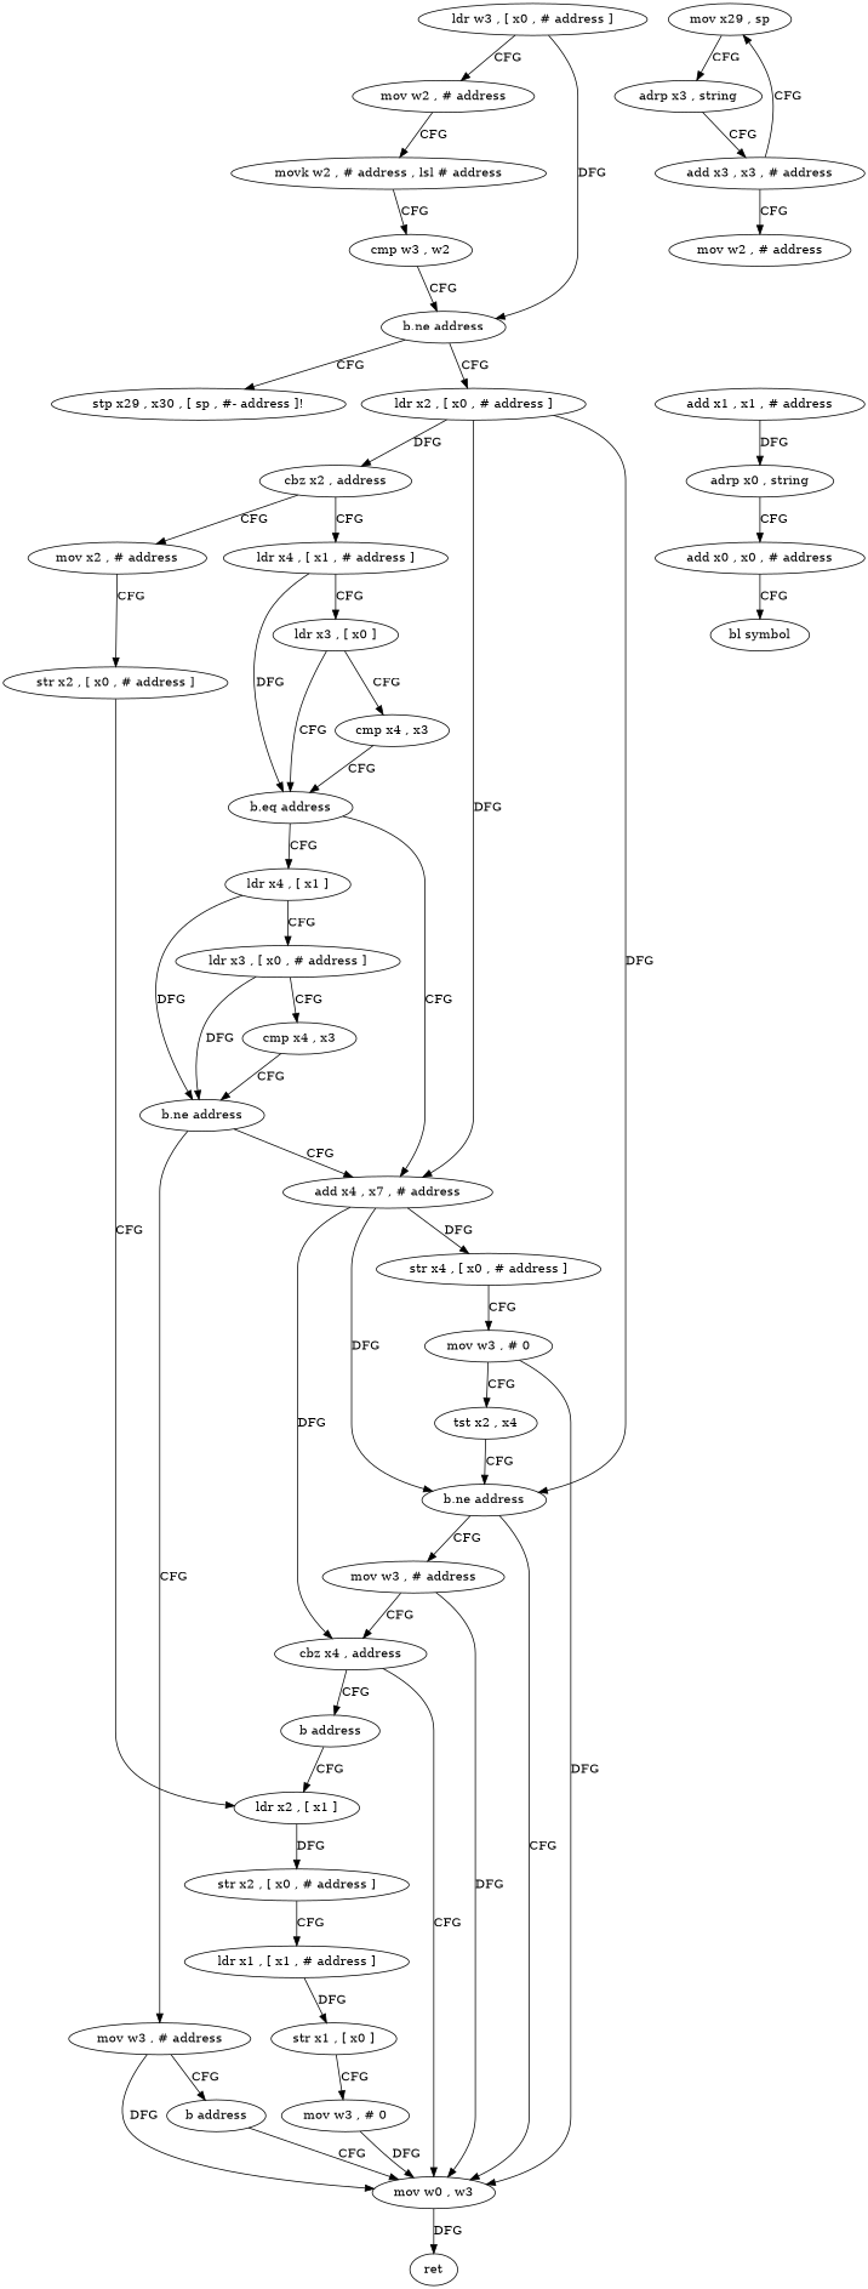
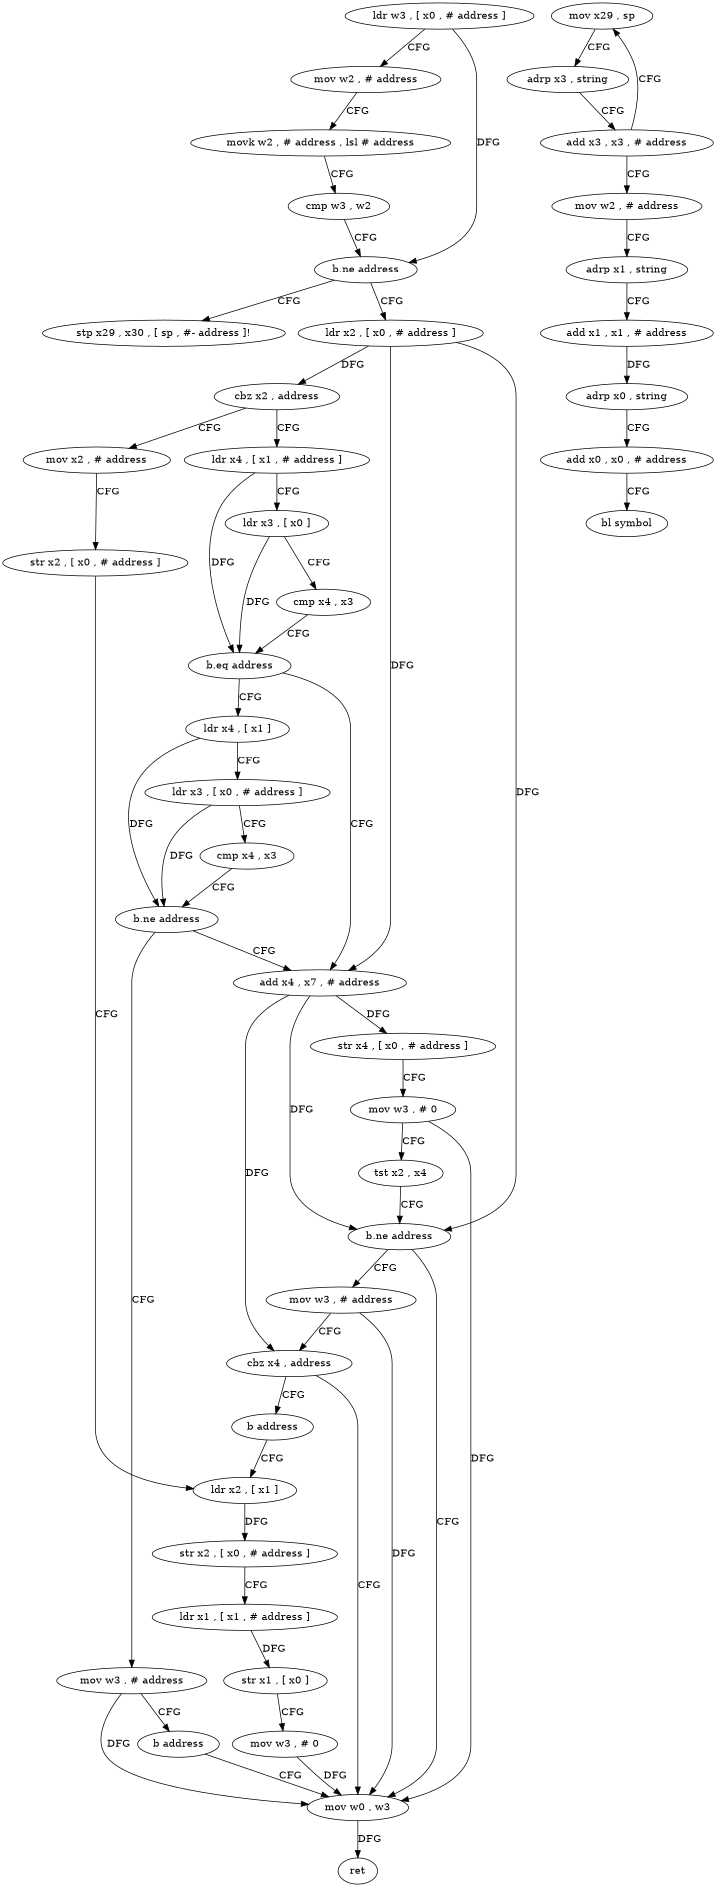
  digraph {
    n1 [label="ldr w3 , [ x0 , # address ]"]
    n2 [label="mov w2 , # address"]
    n3 [label="b.ne address"]
    n4 [label="movk w2 , # address , lsl # address"]
    n5 [label="stp x29 , x30 , [ sp , #- address ]!"]
    n6 [label="ldr x2 , [ x0 , # address ]"]
    n7 [label="cmp w3 , w2"]
    n8 [label="cbz x2 , address"]
    n9 [label="add x4 , x7 , # address"]
    n10 [label="b.ne address"]
    n11 [label="mov x29 , sp"]
    n12 [label="adrp x3 , string"]
    n13 [label="mov x2 , # address"]
    n14 [label="ldr x4 , [ x1 , # address ]"]
    n15 [label="str x4 , [ x0 , # address ]"]
    n16 [label="cbz x4 , address"]
    n17 [label="mov w0 , w3"]
    n18 [label="mov w3 , # address"]
    n19 [label="add x3 , x3 , # address"]
    n20 [label="mov w2 , # address"]
+   n21 [label="adrp x1 , string"]
    n22 [label="add x1 , x1 , # address"]
    n23 [label="adrp x0 , string"]
    n24 [label="add x0 , x0 , # address"]
    n25 [label="bl symbol"]
    n26 [label="str x2 , [ x0 , # address ]"]
    n27 [label="ldr x3 , [ x0 ]"]
    n28 [label="b.eq address"]
    n29 [label="ldr x2 , [ x1 ]"]
    n30 [label="cmp x4 , x3"]
    n31 [label="ldr x4 , [ x1 ]"]
    n32 [label="str x2 , [ x0 , # address ]"]
    n33 [label="ldr x1 , [ x1 , # address ]"]
    n34 [label="ldr x3 , [ x0 , # address ]"]
    n35 [label="b.ne address"]
    n36 [label="cmp x4 , x3"]
    n37 [label="mov w3 , # address"]
    n38 [label="mov w3 , # 0"]
    n39 [label="b address"]
    n40 [label="b address"]
    n41 [label=ret]
    n42 [label="tst x2 , x4"]
    n43 [label="str x1 , [ x0 ]"]
    n44 [label="mov w3 , # 0"]
    n1 -> n2 [label=CFG]
    n1 -> n3 [label=DFG]
    n2 -> n4 [label=CFG]
    n3 -> n5 [label=CFG]
    n3 -> n6 [label=CFG]
    n4 -> n7 [label=CFG]
    n6 -> n8 [label=DFG]
    n6 -> n9 [label=DFG]
    n6 -> n10 [label=DFG]
    n7 -> n3 [label=CFG]
    n8 -> n13 [label=CFG]
    n8 -> n14 [label=CFG]
    n9 -> n10 [label=DFG]
    n9 -> n15 [label=DFG]
    n9 -> n16 [label=DFG]
    n10 -> n17 [label=CFG]
    n10 -> n18 [label=CFG]
    n11 -> n12 [label=CFG]
    n12 -> n19 [label=CFG]
    n13 -> n26 [label=CFG]
    n14 -> n27 [label=CFG]
    n14 -> n28 [label=DFG]
    n15 -> n38 [label=CFG]
    n16 -> n17 [label=CFG]
    n16 -> n39 [label=CFG]
    n17 -> n41 [label=DFG]
    n18 -> n16 [label=CFG]
    n18 -> n17 [label=DFG]
    n19 -> n11 [label=CFG]
    n19 -> n20 [label=CFG]
+   n20 -> n21 [label=CFG]
+   n21 -> n22 [label=CFG]
    n22 -> n23 [label=DFG]
    n23 -> n24 [label=CFG]
    n24 -> n25 [label=CFG]
    n26 -> n29 [label=CFG]
-   n27 -> n28 [label=CFG]
+   n27 -> n28 [label=DFG]
    n27 -> n30 [label=CFG]
    n28 -> n9 [label=CFG]
    n28 -> n31 [label=CFG]
    n29 -> n32 [label=DFG]
    n30 -> n28 [label=CFG]
    n31 -> n34 [label=CFG]
    n31 -> n35 [label=DFG]
    n32 -> n33 [label=CFG]
    n33 -> n43 [label=DFG]
    n34 -> n35 [label=DFG]
    n34 -> n36 [label=CFG]
    n35 -> n9 [label=CFG]
    n35 -> n37 [label=CFG]
    n36 -> n35 [label=CFG]
    n37 -> n17 [label=DFG]
    n37 -> n40 [label=CFG]
    n38 -> n17 [label=DFG]
    n38 -> n42 [label=CFG]
    n39 -> n29 [label=CFG]
    n40 -> n17 [label=CFG]
    n42 -> n10 [label=CFG]
    n43 -> n44 [label=CFG]
    n44 -> n17 [label=DFG]
  }
